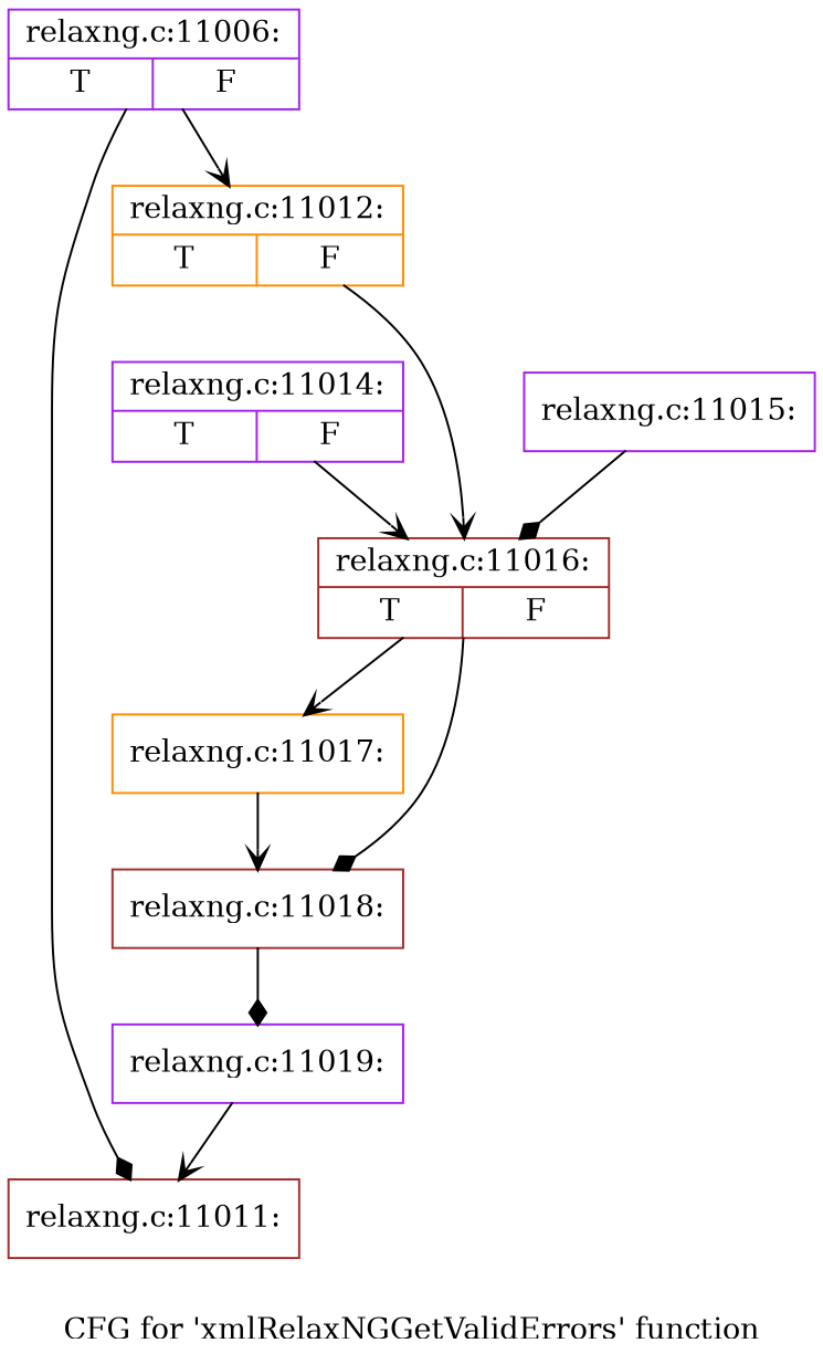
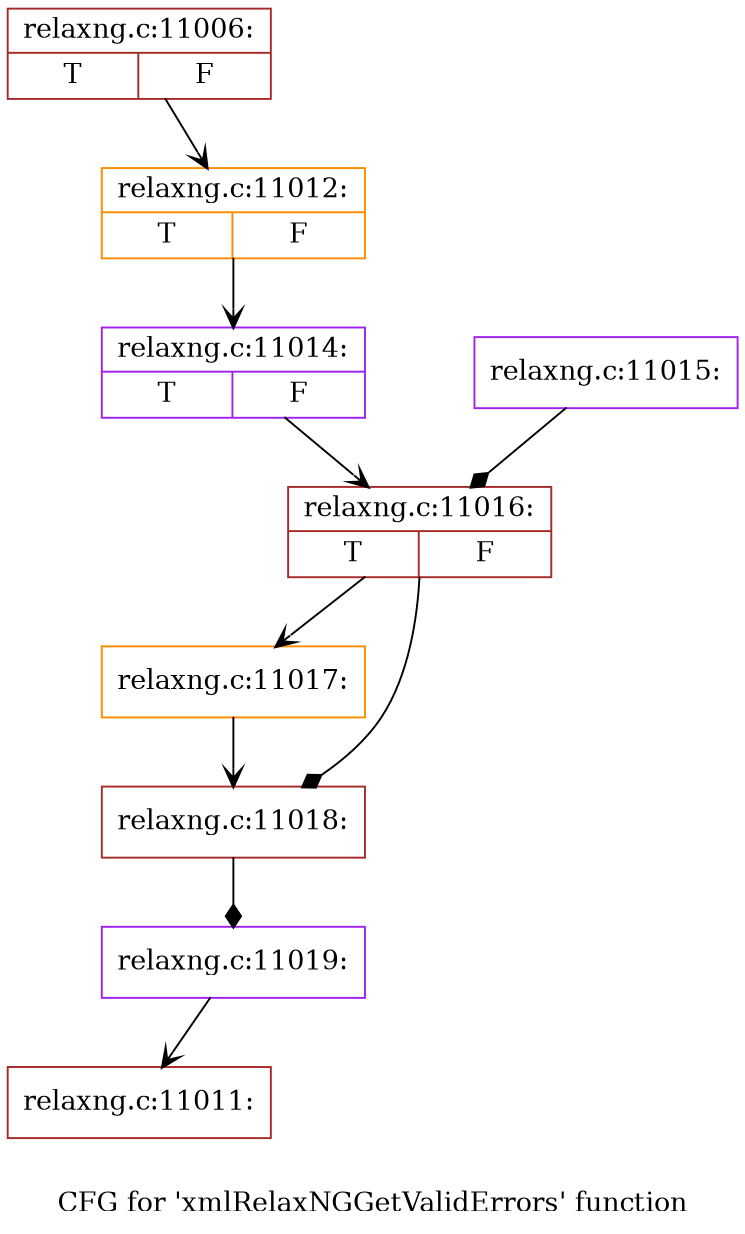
  digraph {
    label="CFG for 'xmlRelaxNGGetValidErrors' function"
    node [color=brown shape=record]
    edge [arrowhead=vee]
-   n1 [color=purple label="{relaxng.c:11006:|{<s0>T|<s1>F}}"]
+   n1 [label="{relaxng.c:11006:|{<s0>T|<s1>F}}"]
    n2 [label="{relaxng.c:11011:}"]
    n3 [color=darkorange label="{relaxng.c:11012:|{<s0>T|<s1>F}}"]
    n4 [color=purple label="{relaxng.c:11014:|{<s0>T|<s1>F}}"]
    n5 [color=purple label="{relaxng.c:11019:}"]
    n6 [label="{relaxng.c:11016:|{<s0>T|<s1>F}}"]
    n7 [color=purple label="{relaxng.c:11015:}"]
    n8 [color=darkorange label="{relaxng.c:11017:}"]
    n9 [label="{relaxng.c:11018:}"]
-   n1 -> n2 [arrowhead=diamond]
    n1 -> n3
-   n3 -> n6
+   n3 -> n4
    n4 -> n6
    n5 -> n2
    n6 -> n8
    n6 -> n9 [arrowhead=diamond]
    n7 -> n6 [arrowhead=diamond]
    n8 -> n9
    n9 -> n5 [arrowhead=diamond]
  }
